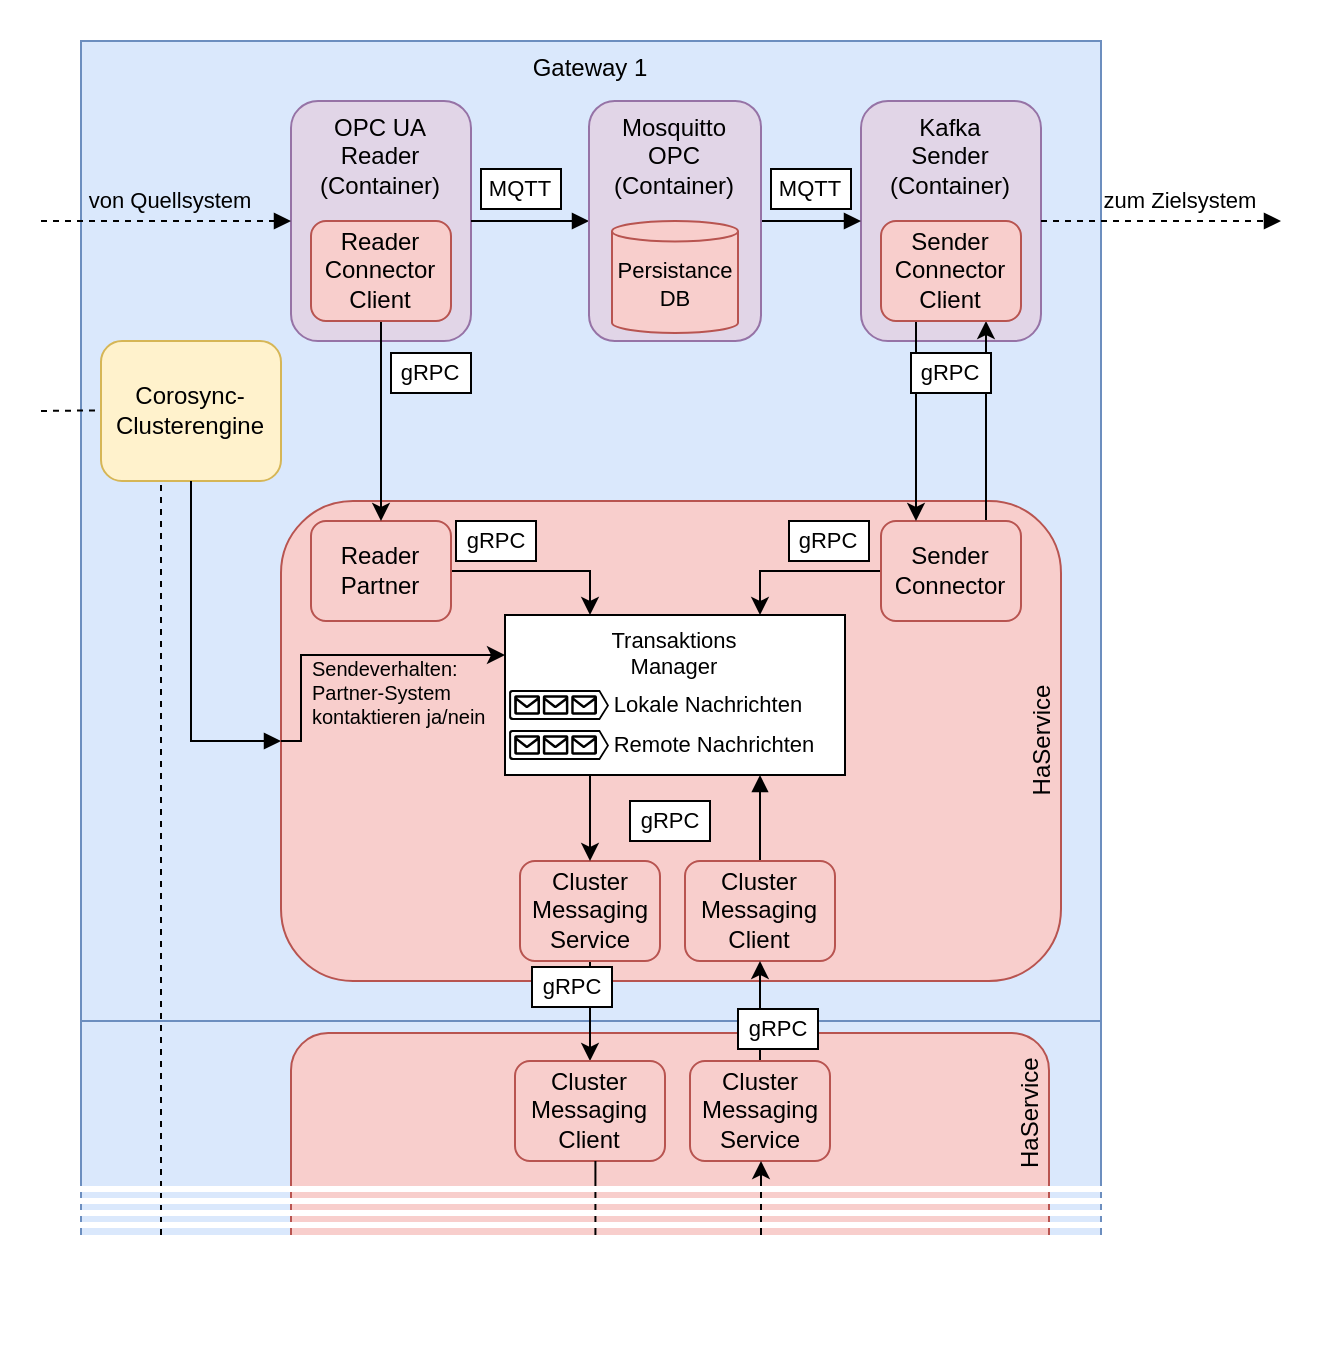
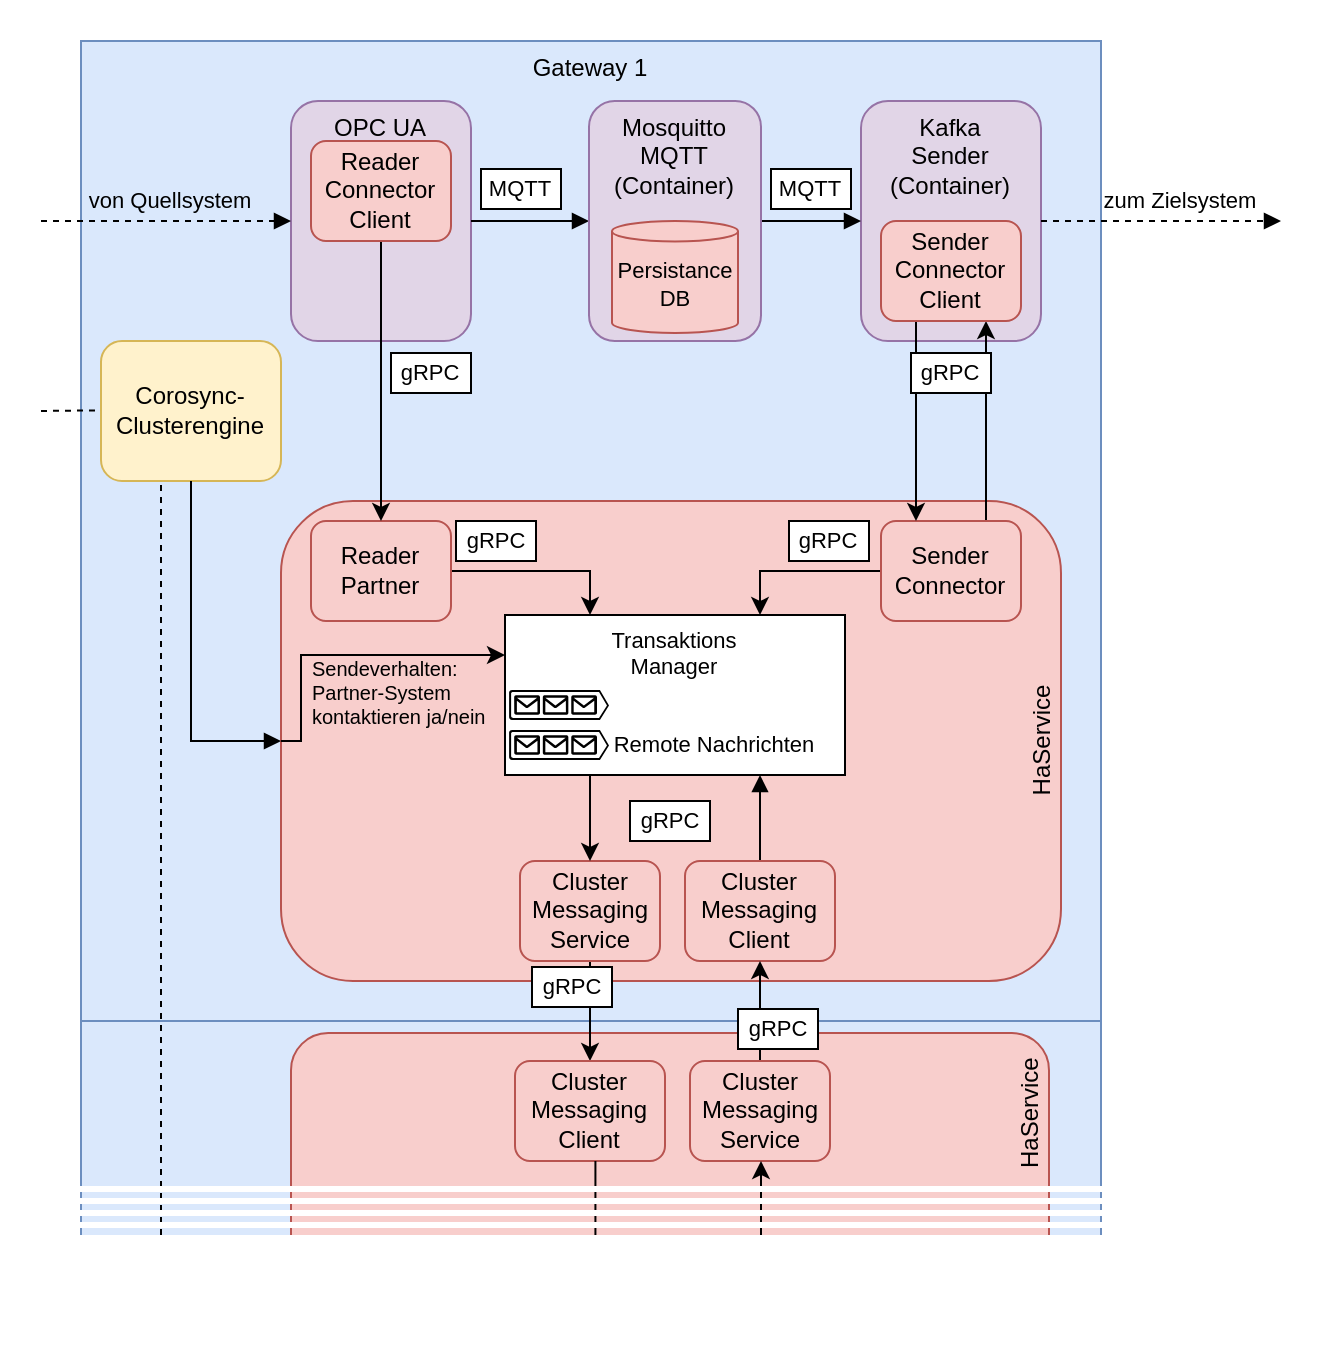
  <mxCell id="0" />
  <mxCell id="1" parent="0" />
  <mxCell id="2" value="Gateway 2" style="rounded=0;whiteSpace=wrap;html=1;verticalAlign=bottom;fillColor=#dae8fc;strokeColor=#6c8ebf;" vertex="1" parent="1"><mxGeometry x="40" y="510" width="510" height="130" as="geometry" /></mxCell>
  <mxCell id="3" value="Gateway 1" style="rounded=0;whiteSpace=wrap;html=1;verticalAlign=top;fillColor=#dae8fc;strokeColor=#6c8ebf;" vertex="1" parent="1"><mxGeometry x="40" y="20" width="510" height="490" as="geometry" /></mxCell>
  <mxCell id="4" value="&amp;nbsp; &amp;nbsp; &amp;nbsp; &amp;nbsp; &amp;nbsp; &amp;nbsp; &amp;nbsp;HaService" style="rounded=1;whiteSpace=wrap;html=1;fillColor=#f8cecc;strokeColor=#b85450;verticalAlign=bottom;horizontal=0;" vertex="1" parent="1"><mxGeometry x="145" y="516" width="379" height="124" as="geometry" /></mxCell>
  <mxCell id="5" value="Kafka&lt;br&gt;Sender&lt;br&gt;(Container)" style="rounded=1;whiteSpace=wrap;html=1;fillColor=#e1d5e7;strokeColor=#9673a6;verticalAlign=top;" vertex="1" parent="1"><mxGeometry x="430" y="50" width="90" height="120" as="geometry" /></mxCell>
  <mxCell id="6" value="OPC UA&lt;br&gt;Reader&lt;br&gt;(Container)" style="rounded=1;whiteSpace=wrap;html=1;fillColor=#e1d5e7;strokeColor=#9673a6;verticalAlign=top;" vertex="1" parent="1"><mxGeometry x="145" y="50" width="90" height="120" as="geometry" /></mxCell>
  <mxCell id="7" value="HaService" style="rounded=1;whiteSpace=wrap;html=1;fillColor=#f8cecc;strokeColor=#b85450;verticalAlign=bottom;horizontal=0;" vertex="1" parent="1"><mxGeometry x="140" y="250" width="390" height="240" as="geometry" /></mxCell>
  <mxCell id="8" style="edgeStyle=orthogonalEdgeStyle;rounded=0;orthogonalLoop=1;jettySize=auto;html=1;exitX=0.5;exitY=1;exitDx=0;exitDy=0;fontSize=11;entryX=0.5;entryY=0;entryDx=0;entryDy=0;" edge="1" parent="1" source="9" target="15"><mxGeometry relative="1" as="geometry"><mxPoint x="294" y="530" as="targetPoint" /></mxGeometry></mxCell>
  <mxCell id="9" value="Cluster Messaging Service" style="rounded=1;whiteSpace=wrap;html=1;fillColor=#f8cecc;strokeColor=#b85450;verticalAlign=middle;" vertex="1" parent="1"><mxGeometry x="259.5" y="430" width="70" height="50" as="geometry" /></mxCell>
  <mxCell id="10" style="edgeStyle=orthogonalEdgeStyle;rounded=0;orthogonalLoop=1;jettySize=auto;html=1;exitX=1;exitY=0.5;exitDx=0;exitDy=0;entryX=0.25;entryY=0;entryDx=0;entryDy=0;fontSize=11;" edge="1" parent="1" source="11" target="30"><mxGeometry relative="1" as="geometry" /></mxCell>
  <mxCell id="11" value="Reader&lt;br&gt;Partner" style="rounded=1;whiteSpace=wrap;html=1;fillColor=#f8cecc;strokeColor=#b85450;verticalAlign=middle;" vertex="1" parent="1"><mxGeometry x="155" y="260" width="70" height="50" as="geometry" /></mxCell>
  <mxCell id="12" style="edgeStyle=orthogonalEdgeStyle;rounded=0;orthogonalLoop=1;jettySize=auto;html=1;exitX=0;exitY=0.5;exitDx=0;exitDy=0;entryX=0.75;entryY=0;entryDx=0;entryDy=0;fontSize=11;" edge="1" parent="1" source="14" target="30"><mxGeometry relative="1" as="geometry"><mxPoint x="429.5" y="325" as="targetPoint" /></mxGeometry></mxCell>
  <mxCell id="13" style="edgeStyle=orthogonalEdgeStyle;rounded=0;orthogonalLoop=1;jettySize=auto;html=1;exitX=0.75;exitY=0;exitDx=0;exitDy=0;entryX=0.75;entryY=1;entryDx=0;entryDy=0;fontSize=10;" edge="1" parent="1" source="14" target="19"><mxGeometry relative="1" as="geometry" /></mxCell>
  <mxCell id="14" value="Sender&lt;br&gt;Connector" style="rounded=1;whiteSpace=wrap;html=1;fillColor=#f8cecc;strokeColor=#b85450;verticalAlign=middle;" vertex="1" parent="1"><mxGeometry x="440" y="260" width="70" height="50" as="geometry" /></mxCell>
  <mxCell id="15" value="Cluster Messaging Client" style="rounded=1;whiteSpace=wrap;html=1;fillColor=#f8cecc;strokeColor=#b85450;verticalAlign=middle;" vertex="1" parent="1"><mxGeometry x="257" y="530" width="75" height="50" as="geometry" /></mxCell>
  <mxCell id="16" style="edgeStyle=orthogonalEdgeStyle;rounded=0;orthogonalLoop=1;jettySize=auto;html=1;exitX=0.5;exitY=1;exitDx=0;exitDy=0;fontSize=11;" edge="1" parent="1" source="17" target="11"><mxGeometry relative="1" as="geometry" /></mxCell>
- <mxCell id="17" value="Reader Connector Client" style="rounded=1;whiteSpace=wrap;html=1;fillColor=#f8cecc;strokeColor=#b85450;verticalAlign=middle;" vertex="1" parent="1"><mxGeometry x="155" y="110" width="70" height="50" as="geometry" /></mxCell>
+ <mxCell id="17" value="Reader Connector Client" style="rounded=1;whiteSpace=wrap;html=1;fillColor=#f8cecc;strokeColor=#b85450;verticalAlign=middle;" vertex="1" parent="1"><mxGeometry x="155" y="70" width="70" height="50" as="geometry" /></mxCell>
  <mxCell id="18" style="edgeStyle=orthogonalEdgeStyle;rounded=0;orthogonalLoop=1;jettySize=auto;html=1;exitX=0.25;exitY=1;exitDx=0;exitDy=0;fontSize=11;entryX=0.25;entryY=0;entryDx=0;entryDy=0;" edge="1" parent="1" source="19" target="14"><mxGeometry relative="1" as="geometry" /></mxCell>
  <mxCell id="19" value="Sender Connector Client" style="rounded=1;whiteSpace=wrap;html=1;fillColor=#f8cecc;strokeColor=#b85450;verticalAlign=middle;" vertex="1" parent="1"><mxGeometry x="440" y="110" width="70" height="50" as="geometry" /></mxCell>
  <mxCell id="20" style="edgeStyle=none;rounded=0;orthogonalLoop=1;jettySize=auto;html=1;exitX=1;exitY=0.5;exitDx=0;exitDy=0;entryX=0;entryY=0.5;entryDx=0;entryDy=0;startArrow=none;startFill=0;endArrow=block;endFill=1;" edge="1" parent="1" source="6" target="22"><mxGeometry relative="1" as="geometry"><mxPoint x="256" y="110" as="targetPoint" /></mxGeometry></mxCell>
  <mxCell id="21" style="edgeStyle=none;rounded=0;orthogonalLoop=1;jettySize=auto;html=1;exitX=1;exitY=0.5;exitDx=0;exitDy=0;entryX=0;entryY=0.5;entryDx=0;entryDy=0;startArrow=none;startFill=0;endArrow=block;endFill=1;" edge="1" parent="1" source="22" target="5"><mxGeometry relative="1" as="geometry"><mxPoint x="404" y="110" as="sourcePoint" /></mxGeometry></mxCell>
- <mxCell id="22" value="Mosquitto&lt;br&gt;OPC&lt;br&gt;(Container)" style="rounded=1;whiteSpace=wrap;html=1;fillColor=#e1d5e7;strokeColor=#9673a6;verticalAlign=top;" vertex="1" parent="1"><mxGeometry x="294" y="50" width="86" height="120" as="geometry" /></mxCell>
+ <mxCell id="22" value="Mosquitto&lt;br&gt;MQTT&lt;br&gt;(Container)" style="rounded=1;whiteSpace=wrap;html=1;fillColor=#e1d5e7;strokeColor=#9673a6;verticalAlign=top;" vertex="1" parent="1"><mxGeometry x="294" y="50" width="86" height="120" as="geometry" /></mxCell>
  <mxCell id="23" style="rounded=0;orthogonalLoop=1;jettySize=auto;html=1;dashed=1;fontSize=10;endArrow=none;endFill=0;" edge="1" parent="1"><mxGeometry relative="1" as="geometry"><mxPoint x="80" y="242" as="sourcePoint" /><mxPoint x="80" y="622" as="targetPoint" /></mxGeometry></mxCell>
  <mxCell id="24" value="Corosync-Clusterengine" style="rounded=1;whiteSpace=wrap;html=1;fillColor=#fff2cc;strokeColor=#d6b656;" vertex="1" parent="1"><mxGeometry x="50" y="170" width="90" height="70" as="geometry" /></mxCell>
  <mxCell id="25" style="rounded=0;orthogonalLoop=1;jettySize=auto;html=1;exitX=0.5;exitY=1;exitDx=0;exitDy=0;startArrow=none;startFill=0;endArrow=block;endFill=1;entryX=0;entryY=0.5;entryDx=0;entryDy=0;edgeStyle=orthogonalEdgeStyle;" edge="1" parent="1" source="24" target="7"><mxGeometry relative="1" as="geometry"><mxPoint x="400" y="172.5" as="targetPoint" /></mxGeometry></mxCell>
  <mxCell id="26" value="Persistance&lt;br style=&quot;font-size: 11px;&quot;&gt;DB" style="shape=cylinder3;whiteSpace=wrap;html=1;boundedLbl=1;backgroundOutline=1;size=5.143;align=center;fontSize=11;fillColor=#f8cecc;strokeColor=#b85450;" vertex="1" parent="1"><mxGeometry x="305.5" y="110" width="63" height="56" as="geometry" /></mxCell>
  <mxCell id="27" value="gRPC" style="text;html=1;align=center;verticalAlign=middle;whiteSpace=wrap;rounded=0;fontSize=11;strokeColor=#000000;fillColor=#ffffff;" vertex="1" parent="1"><mxGeometry x="455" y="176" width="40" height="20" as="geometry" /></mxCell>
  <mxCell id="28" value="gRPC" style="text;html=1;align=center;verticalAlign=middle;whiteSpace=wrap;rounded=0;fontSize=11;strokeColor=#000000;fillColor=#ffffff;" vertex="1" parent="1"><mxGeometry x="195" y="176" width="40" height="20" as="geometry" /></mxCell>
  <mxCell id="29" value="" style="group" vertex="1" connectable="0" parent="1"><mxGeometry x="252" y="307" width="170" height="80" as="geometry" /></mxCell>
  <mxCell id="30" value="Transaktions&lt;br&gt;Manager" style="rounded=0;whiteSpace=wrap;html=1;strokeColor=#000000;fillColor=#ffffff;fontSize=11;align=center;verticalAlign=top;" vertex="1" parent="29"><mxGeometry width="170" height="80" as="geometry" /></mxCell>
  <mxCell id="31" value="" style="aspect=fixed;pointerEvents=1;shadow=0;dashed=0;html=1;strokeColor=none;labelPosition=center;verticalLabelPosition=bottom;verticalAlign=top;align=center;shape=mxgraph.azure.queue_generic;fontSize=11;fillColor=#000000;" vertex="1" parent="29"><mxGeometry x="2" y="37.5" width="50" height="15" as="geometry" /></mxCell>
  <mxCell id="32" value="" style="aspect=fixed;pointerEvents=1;shadow=0;dashed=0;html=1;strokeColor=none;labelPosition=center;verticalLabelPosition=bottom;verticalAlign=top;align=center;shape=mxgraph.azure.queue_generic;fontSize=11;fillColor=#000000;" vertex="1" parent="29"><mxGeometry x="2" y="57.5" width="50" height="15" as="geometry" /></mxCell>
- <mxCell id="33" value="Lokale Nachrichten" style="text;html=1;strokeColor=none;fillColor=none;align=center;verticalAlign=middle;whiteSpace=wrap;rounded=0;fontSize=11;" vertex="1" parent="29"><mxGeometry x="52" y="35" width="100" height="20" as="geometry" /></mxCell>
  <mxCell id="34" value="Remote Nachrichten" style="text;html=1;strokeColor=none;fillColor=none;align=center;verticalAlign=middle;whiteSpace=wrap;rounded=0;fontSize=11;" vertex="1" parent="29"><mxGeometry x="50" y="55" width="110" height="20" as="geometry" /></mxCell>
  <mxCell id="35" value="Sendeverhalten:&lt;br style=&quot;font-size: 10px&quot;&gt;Partner-System&lt;br&gt;kontaktieren ja/nein" style="text;html=1;strokeColor=none;fillColor=none;align=left;verticalAlign=middle;whiteSpace=wrap;rounded=0;fontSize=10;" vertex="1" parent="29"><mxGeometry x="-98" y="29" width="140" height="20" as="geometry" /></mxCell>
  <mxCell id="36" style="edgeStyle=orthogonalEdgeStyle;rounded=0;orthogonalLoop=1;jettySize=auto;html=1;exitX=0.25;exitY=1;exitDx=0;exitDy=0;entryX=0.5;entryY=0;entryDx=0;entryDy=0;fontSize=11;" edge="1" parent="1" source="30" target="9"><mxGeometry relative="1" as="geometry" /></mxCell>
  <mxCell id="37" value="gRPC" style="text;html=1;align=center;verticalAlign=middle;whiteSpace=wrap;rounded=0;fontSize=11;strokeColor=#000000;fillColor=#ffffff;" vertex="1" parent="1"><mxGeometry x="394" y="260" width="40" height="20" as="geometry" /></mxCell>
  <mxCell id="38" value="gRPC" style="text;html=1;align=center;verticalAlign=middle;whiteSpace=wrap;rounded=0;fontSize=11;strokeColor=#000000;fillColor=#ffffff;" vertex="1" parent="1"><mxGeometry x="227.5" y="260" width="40" height="20" as="geometry" /></mxCell>
  <mxCell id="39" value="gRPC" style="text;html=1;align=center;verticalAlign=middle;whiteSpace=wrap;rounded=0;fontSize=11;strokeColor=#000000;fillColor=#ffffff;" vertex="1" parent="1"><mxGeometry x="314.5" y="400" width="40" height="20" as="geometry" /></mxCell>
  <mxCell id="40" value="gRPC" style="text;html=1;align=center;verticalAlign=middle;whiteSpace=wrap;rounded=0;fontSize=11;strokeColor=#000000;fillColor=#ffffff;" vertex="1" parent="1"><mxGeometry x="265.5" y="483" width="40" height="20" as="geometry" /></mxCell>
  <mxCell id="41" value="" style="endArrow=block;html=1;strokeColor=#000000;strokeWidth=1;endFill=1;fontSize=11;entryX=0;entryY=0.5;entryDx=0;entryDy=0;dashed=1;" edge="1" parent="1" target="6"><mxGeometry width="50" height="50" relative="1" as="geometry"><mxPoint x="20" y="110" as="sourcePoint" /><mxPoint x="-10" y="144" as="targetPoint" /></mxGeometry></mxCell>
  <mxCell id="42" value="von Quellsystem" style="text;html=1;strokeColor=none;fillColor=none;align=center;verticalAlign=middle;whiteSpace=wrap;rounded=0;fontSize=11;" vertex="1" parent="1"><mxGeometry x="40" y="90" width="90" height="20" as="geometry" /></mxCell>
  <mxCell id="43" value="" style="endArrow=block;html=1;strokeColor=#000000;strokeWidth=1;endFill=1;fontSize=11;dashed=1;" edge="1" parent="1"><mxGeometry width="50" height="50" relative="1" as="geometry"><mxPoint x="520" y="110" as="sourcePoint" /><mxPoint x="640" y="110" as="targetPoint" /></mxGeometry></mxCell>
  <mxCell id="44" value="zum Zielsystem" style="text;html=1;strokeColor=none;fillColor=none;align=center;verticalAlign=middle;whiteSpace=wrap;rounded=0;fontSize=11;" vertex="1" parent="1"><mxGeometry x="545" y="90" width="90" height="20" as="geometry" /></mxCell>
  <mxCell id="45" value="MQTT" style="text;html=1;align=center;verticalAlign=middle;whiteSpace=wrap;rounded=0;fontSize=11;strokeColor=#000000;fillColor=#ffffff;" vertex="1" parent="1"><mxGeometry x="240" y="84" width="40" height="20" as="geometry" /></mxCell>
  <mxCell id="46" value="MQTT" style="text;html=1;align=center;verticalAlign=middle;whiteSpace=wrap;rounded=0;fontSize=11;strokeColor=#000000;fillColor=#ffffff;" vertex="1" parent="1"><mxGeometry x="385" y="84" width="40" height="20" as="geometry" /></mxCell>
  <mxCell id="47" style="edgeStyle=orthogonalEdgeStyle;rounded=0;orthogonalLoop=1;jettySize=auto;html=1;exitX=0.5;exitY=0;exitDx=0;exitDy=0;entryX=0.75;entryY=1;entryDx=0;entryDy=0;endArrow=block;endFill=1;strokeColor=#000000;strokeWidth=1;fontSize=10;" edge="1" parent="1" source="48" target="30"><mxGeometry relative="1" as="geometry" /></mxCell>
  <mxCell id="48" value="Cluster Messaging Client" style="rounded=1;whiteSpace=wrap;html=1;fillColor=#f8cecc;strokeColor=#b85450;verticalAlign=middle;" vertex="1" parent="1"><mxGeometry x="342" y="430" width="75" height="50" as="geometry" /></mxCell>
  <mxCell id="49" style="edgeStyle=orthogonalEdgeStyle;rounded=0;orthogonalLoop=1;jettySize=auto;html=1;exitX=0.5;exitY=0;exitDx=0;exitDy=0;entryX=0.5;entryY=1;entryDx=0;entryDy=0;fontSize=11;" edge="1" parent="1" source="50" target="48"><mxGeometry relative="1" as="geometry" /></mxCell>
  <mxCell id="50" value="Cluster Messaging Service" style="rounded=1;whiteSpace=wrap;html=1;fillColor=#f8cecc;strokeColor=#b85450;verticalAlign=middle;" vertex="1" parent="1"><mxGeometry x="344.5" y="530" width="70" height="50" as="geometry" /></mxCell>
  <mxCell id="51" value="gRPC" style="text;html=1;align=center;verticalAlign=middle;whiteSpace=wrap;rounded=0;fontSize=11;strokeColor=#000000;fillColor=#ffffff;" vertex="1" parent="1"><mxGeometry x="368.5" y="504" width="40" height="20" as="geometry" /></mxCell>
  <mxCell id="52" style="edgeStyle=orthogonalEdgeStyle;rounded=0;orthogonalLoop=1;jettySize=auto;html=1;exitX=0;exitY=0.5;exitDx=0;exitDy=0;entryX=0;entryY=0.25;entryDx=0;entryDy=0;fontSize=11;" edge="1" parent="1" source="7" target="30"><mxGeometry relative="1" as="geometry"><Array as="points"><mxPoint x="150" y="370" /><mxPoint x="150" y="327" /></Array></mxGeometry></mxCell>
  <mxCell id="53" value="" style="endArrow=none;dashed=1;html=1;strokeWidth=1;fontSize=10;" edge="1" parent="1"><mxGeometry width="50" height="50" relative="1" as="geometry"><mxPoint x="20" y="205" as="sourcePoint" /><mxPoint x="50" y="204.66" as="targetPoint" /></mxGeometry></mxCell>
  <mxCell id="54" value="" style="endArrow=none;html=1;strokeColor=#000000;strokeWidth=1;fontSize=10;" edge="1" parent="1"><mxGeometry width="50" height="50" relative="1" as="geometry"><mxPoint x="297.21" y="640" as="sourcePoint" /><mxPoint x="297.21" y="580" as="targetPoint" /></mxGeometry></mxCell>
  <mxCell id="55" value="" style="endArrow=classic;html=1;strokeColor=#000000;strokeWidth=1;fontSize=10;endFill=1;" edge="1" parent="1"><mxGeometry width="50" height="50" relative="1" as="geometry"><mxPoint x="380" y="640" as="sourcePoint" /><mxPoint x="380" y="580" as="targetPoint" /></mxGeometry></mxCell>
  <mxCell id="56" value="" style="endArrow=none;html=1;fontSize=10;strokeWidth=3;strokeColor=#FFFFFF;" edge="1" parent="1"><mxGeometry width="50" height="50" relative="1" as="geometry"><mxPoint x="23.5" y="600" as="sourcePoint" /><mxPoint x="563.5" y="600" as="targetPoint" /></mxGeometry></mxCell>
  <mxCell id="57" value="" style="endArrow=none;html=1;fontSize=10;strokeWidth=3;strokeColor=#FFFFFF;" edge="1" parent="1"><mxGeometry width="50" height="50" relative="1" as="geometry"><mxPoint x="33.5" y="606" as="sourcePoint" /><mxPoint x="573.5" y="606" as="targetPoint" /></mxGeometry></mxCell>
  <mxCell id="58" value="" style="endArrow=none;html=1;fontSize=10;strokeWidth=3;strokeColor=#FFFFFF;" edge="1" parent="1"><mxGeometry width="50" height="50" relative="1" as="geometry"><mxPoint x="34.5" y="612" as="sourcePoint" /><mxPoint x="574.5" y="612" as="targetPoint" /></mxGeometry></mxCell>
  <mxCell id="59" value="" style="endArrow=none;html=1;fontSize=10;strokeWidth=3;strokeColor=#FFFFFF;" edge="1" parent="1"><mxGeometry width="50" height="50" relative="1" as="geometry"><mxPoint x="33.5" y="594" as="sourcePoint" /><mxPoint x="573.5" y="594" as="targetPoint" /></mxGeometry></mxCell>
  <mxCell id="60" value="" style="rounded=0;whiteSpace=wrap;html=1;fontSize=10;align=left;strokeColor=none;fillColor=#FFFFFF;" vertex="1" parent="1"><mxGeometry x="35" y="617" width="525" height="40" as="geometry" /></mxCell>
